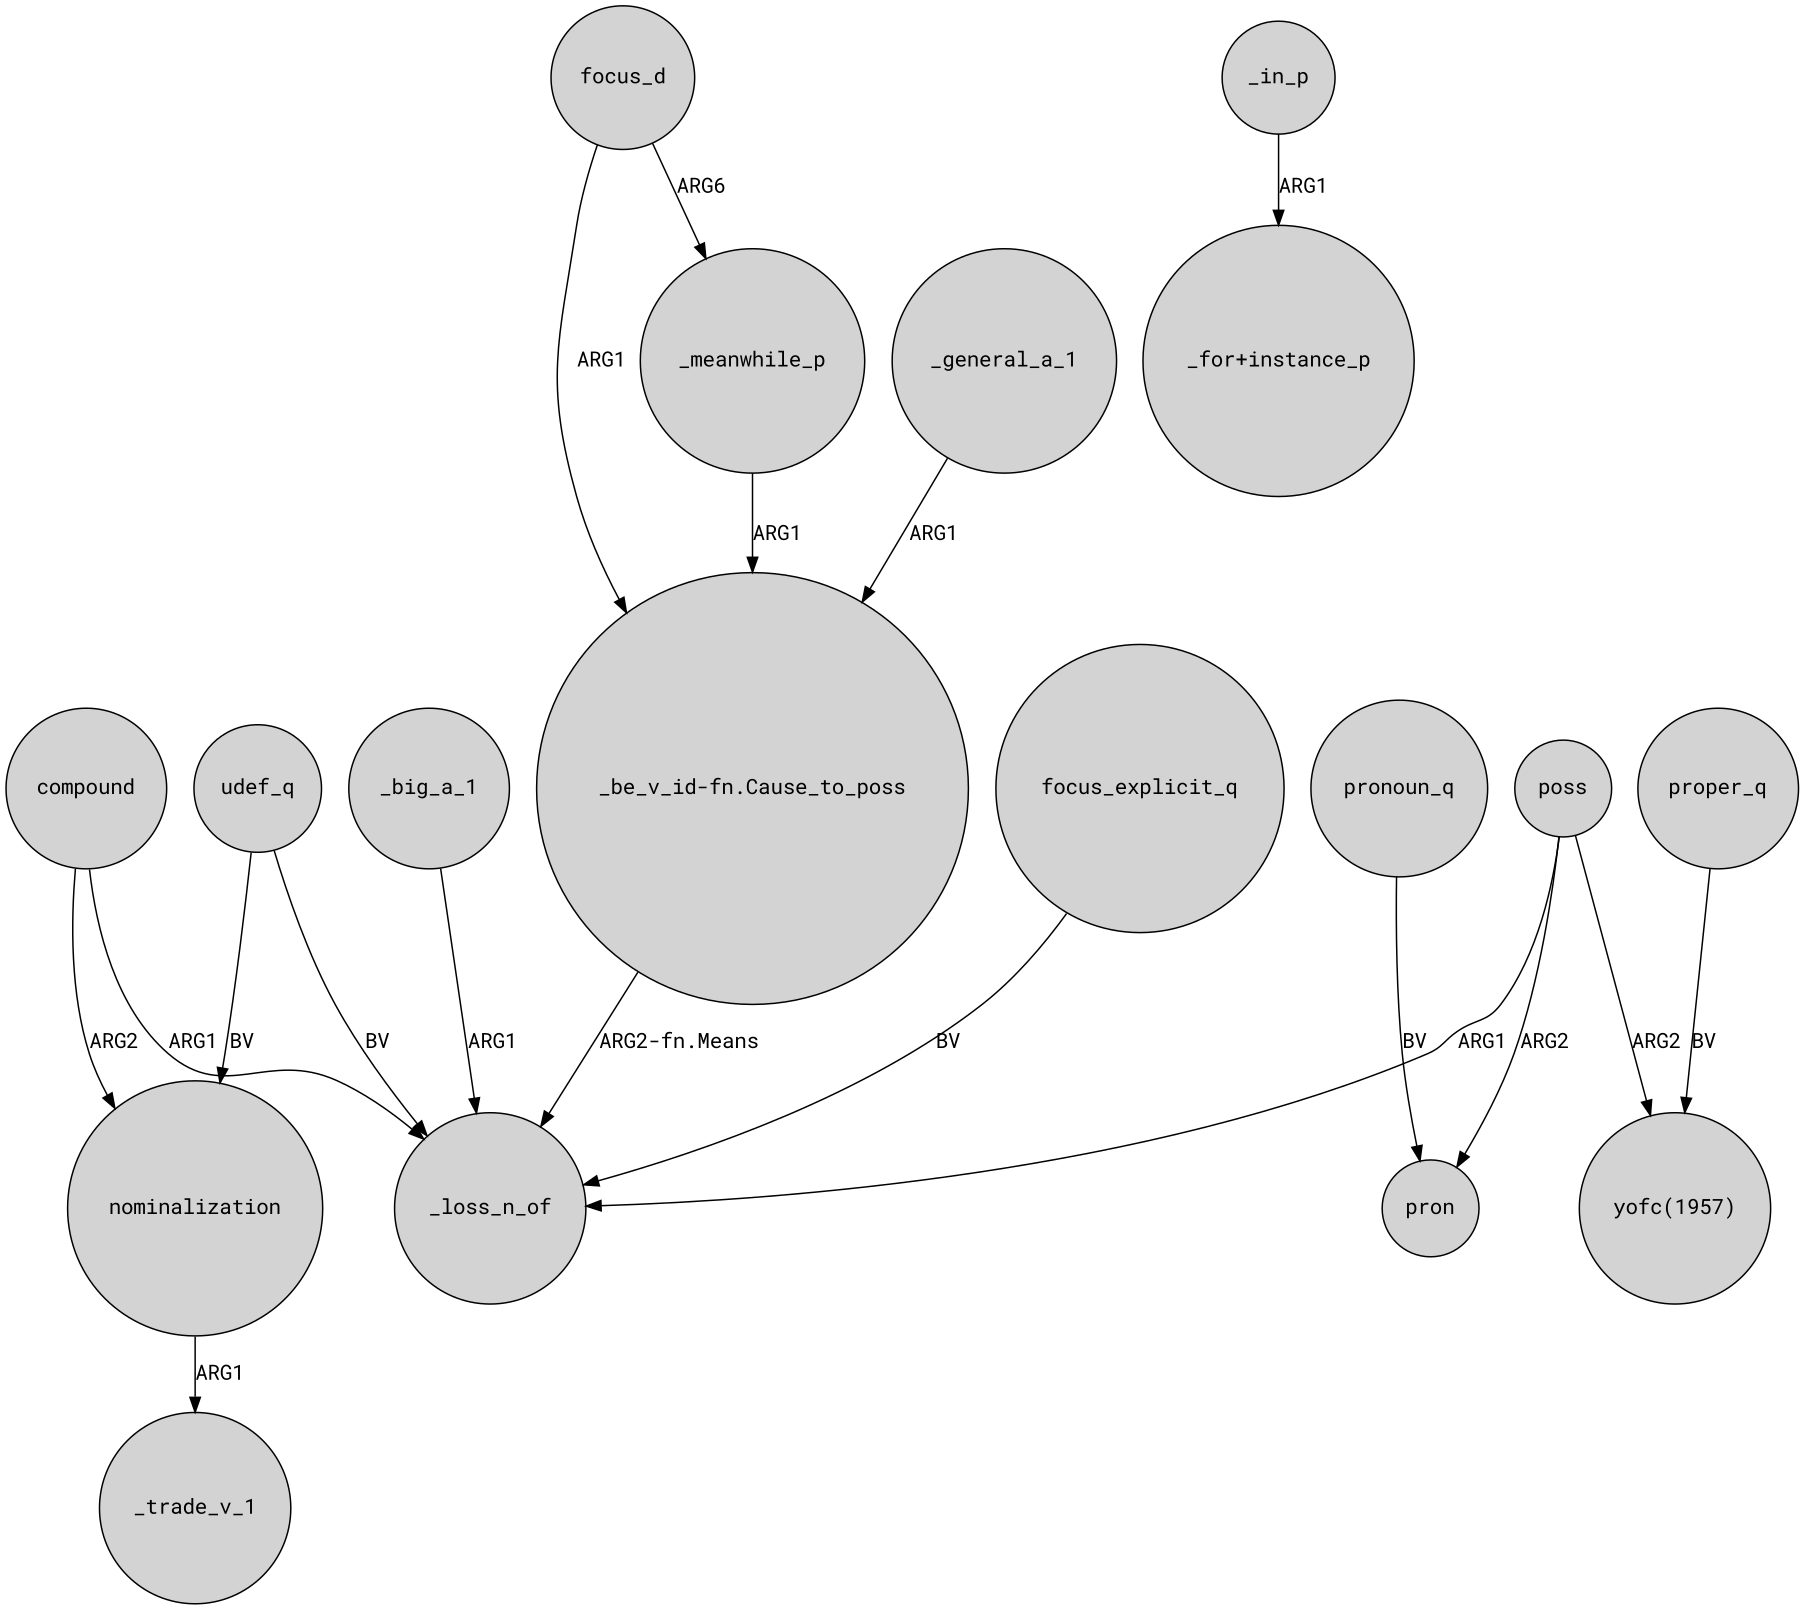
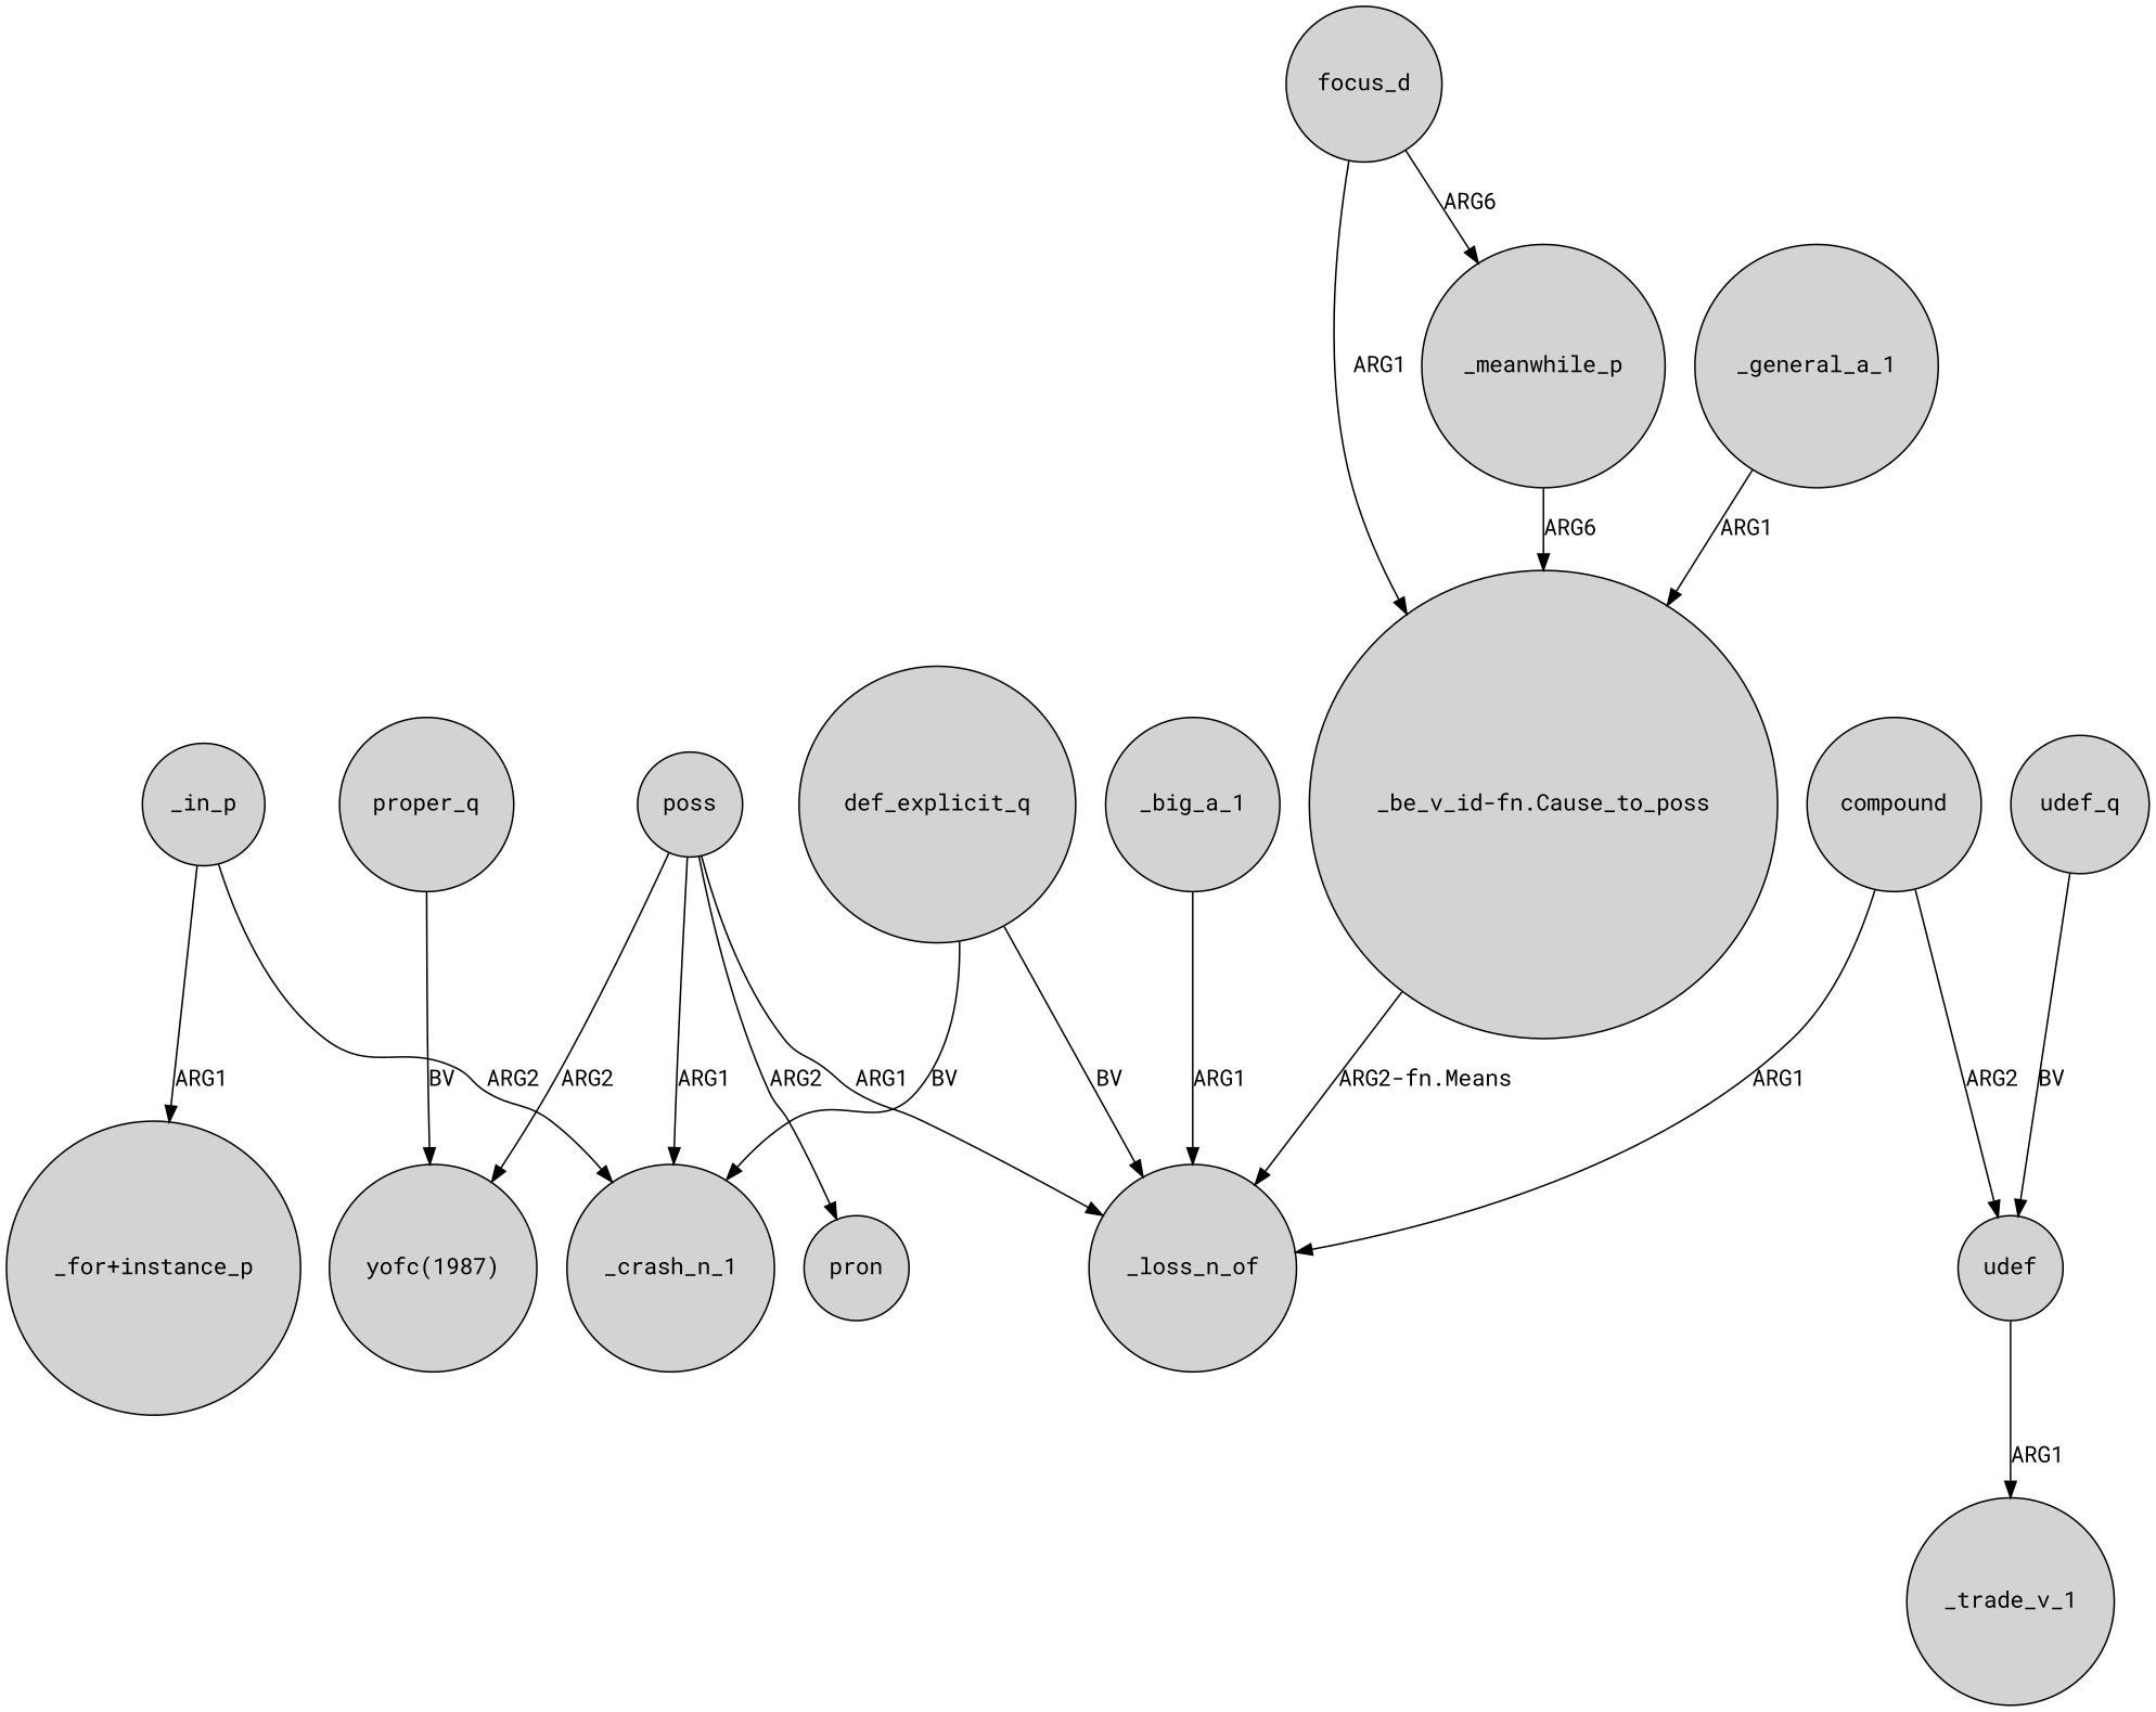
  digraph {
    fontname="Roboto Mono"
    node [fontname="Roboto Mono" shape=circle style=filled]
    edge [fontname="Roboto Mono"]
    n1 [label="_be_v_id-fn.Cause_to_poss"]
    focus_d
    _meanwhile_p
    _loss_n_of
-   def_explicit_q [label=focus_explicit_q]
+   def_explicit_q
+   _crash_n_1
    udef_q
-   nominalization
+   nominalization [label=udef]
    _trade_v_1
    compound
-   pronoun_q
    pron
    poss
-   "yofc(1987)" [label="yofc(1957)"]
+   "yofc(1987)"
    proper_q
    _big_a_1
    _in_p
    "_for+instance_p"
    _general_a_1
    n1 -> _loss_n_of [label="ARG2-fn.Means"]
    focus_d -> n1 [label=ARG1]
    focus_d -> _meanwhile_p [label=ARG6]
-   _meanwhile_p -> n1 [label=ARG1]
+   _meanwhile_p -> n1 [label=ARG6]
    def_explicit_q -> _loss_n_of [label=BV]
-   udef_q -> _loss_n_of [label=BV]
+   def_explicit_q -> _crash_n_1 [label=BV]
    udef_q -> nominalization [label=BV]
    nominalization -> _trade_v_1 [label=ARG1]
    compound -> _loss_n_of [label=ARG1]
    compound -> nominalization [label=ARG2]
-   pronoun_q -> pron [label=BV]
    poss -> _loss_n_of [label=ARG1]
+   poss -> _crash_n_1 [label=ARG1]
    poss -> pron [label=ARG2]
    poss -> "yofc(1987)" [label=ARG2]
    proper_q -> "yofc(1987)" [label=BV]
    _big_a_1 -> _loss_n_of [label=ARG1]
+   _in_p -> _crash_n_1 [label=ARG2]
    _in_p -> "_for+instance_p" [label=ARG1]
    _general_a_1 -> n1 [label=ARG1]
  }
